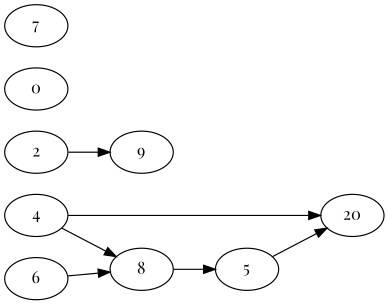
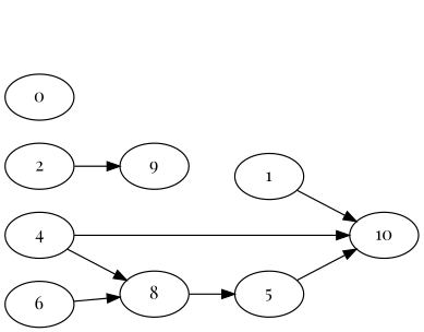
  digraph {
    fontname="Playfair Display"
    rankdir=LR
    node [alpha=0.19 fontname="Playfair Display"]
    edge [fontname="Playfair Display"]
-   10 [alpha=0.17 expect_size=24468480 label=20]
+   1 [alpha=0.14 expect_size=5981184]
+   10 [alpha=0.17 expect_size=24468480]
    2 [expect_size=26068992]
    9 [expect_size=6567936]
    n5 [alpha=0.16 expect_size=27081728 label=0]
    4 [alpha=0.04 expect_size=15269888]
    8 [alpha=0.13 expect_size=26220544]
    5 [alpha=0.02 expect_size=46409728]
    6 [alpha=0.16 expect_size=37810176]
-   7 [alpha=0.15 expect_size=39407616]
+   1 -> 10
    2 -> 9
    4 -> 10
    4 -> 8
    8 -> 5
    5 -> 10
    6 -> 8
  }
